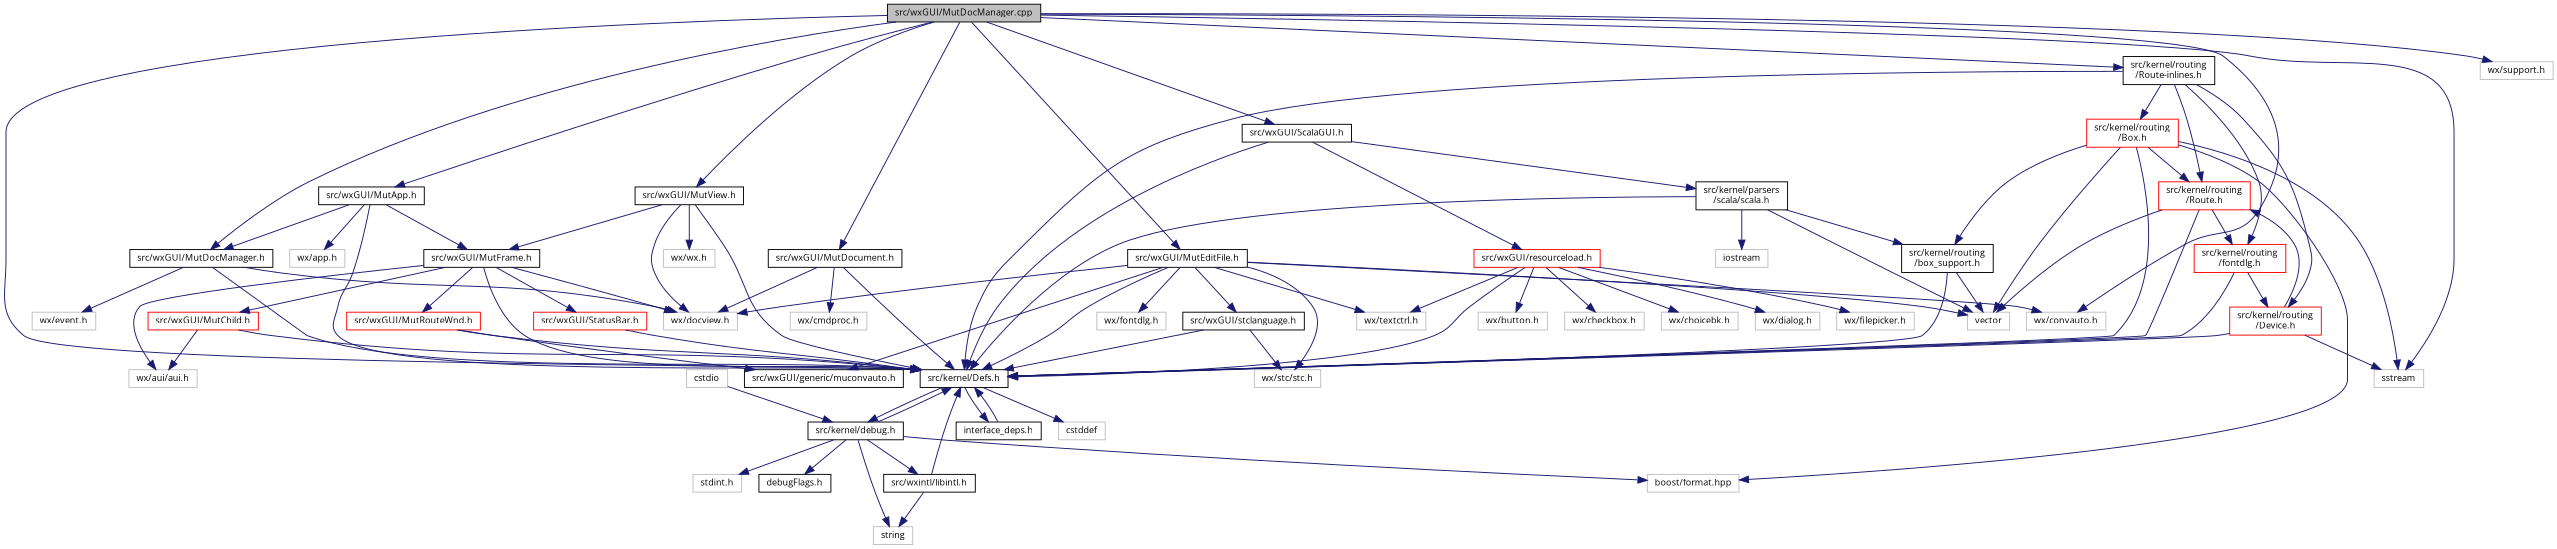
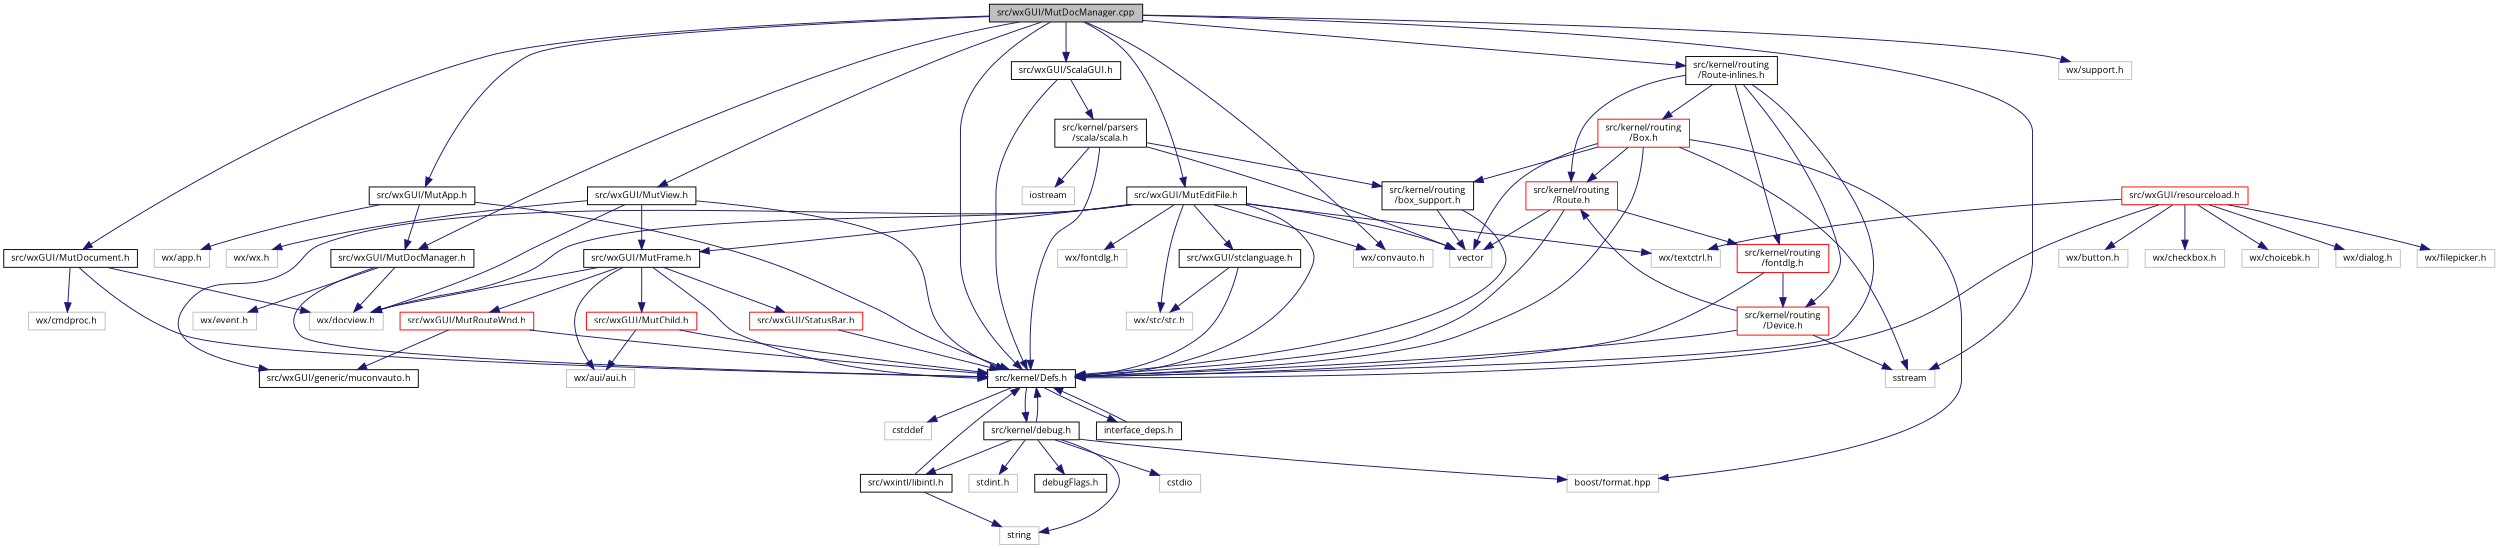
  digraph {
    fontname="Open Sans"
    node [color=grey75 fillcolor=white fontname="Open Sans" fontsize=10 shape=record style=filled]
    edge [color=midnightblue fontname="Open Sans" fontsize=10 labelfontname=Sans labelfontsize=10 style=solid]
    n1 [color=black fillcolor=grey75 fontcolor=black height=0.2 label="src/wxGUI/MutDocManager.cpp" width=0.4]
    n2 [color=black height=0.2 label="src/kernel/Defs.h" width=0.4]
    n3 [color=black height=0.2 label="src/wxGUI/MutDocManager.h" width=0.4]
    n4 [color=black height=0.2 label="src/wxGUI/MutView.h" width=0.4]
    n5 [color=black height=0.2 label="src/wxGUI/MutDocument.h" width=0.4]
    n6 [color=black height=0.2 label="src/wxGUI/MutEditFile.h" width=0.4]
    n7 [height=0.2 label="wx/convauto.h" width=0.4]
    n8 [color=black height=0.2 label="src/wxGUI/MutApp.h" width=0.4]
    n9 [color=black height=0.2 label="src/wxGUI/ScalaGUI.h" width=0.4]
    n10 [color=black height=0.2 label="src/kernel/routing\l/Route-inlines.h" width=0.4]
    n11 [height=0.2 label=sstream width=0.4]
    n12 [height=0.2 label="wx/support.h" width=0.4]
    n13 [color=black height=0.2 label="interface_deps.h" width=0.4]
    n14 [height=0.2 label=cstddef width=0.4]
    n15 [color=black height=0.2 label="src/kernel/debug.h" width=0.4]
    n16 [height=0.2 label="wx/docview.h" width=0.4]
    n17 [height=0.2 label="wx/event.h" width=0.4]
    n18 [color=black height=0.2 label="src/wxGUI/MutFrame.h" width=0.4]
    n19 [height=0.2 label="wx/wx.h" width=0.4]
    n20 [height=0.2 label="wx/cmdproc.h" width=0.4]
    n21 [color=black height=0.2 label="src/wxGUI/generic/muconvauto.h" width=0.4]
    n22 [color=black height=0.2 label="src/wxGUI/stclanguage.h" width=0.4]
    n23 [height=0.2 label="wx/stc/stc.h" width=0.4]
    n24 [height=0.2 label=vector width=0.4]
    n25 [height=0.2 label="wx/textctrl.h" width=0.4]
    n26 [height=0.2 label="wx/fontdlg.h" width=0.4]
    n27 [height=0.2 label="wx/app.h" width=0.4]
    n28 [color=black height=0.2 label="src/kernel/parsers\l/scala/scala.h" width=0.4]
    n29 [color=red height=0.2 label="src/wxGUI/resourceload.h" width=0.4]
    n30 [color=red height=0.2 label="src/kernel/routing\l/Route.h" width=0.4]
    n31 [color=red height=0.2 label="src/kernel/routing\l/fontdlg.h" width=0.4]
    n32 [color=red height=0.2 label="src/kernel/routing\l/Device.h" width=0.4]
    n33 [color=red height=0.2 label="src/kernel/routing\l/Box.h" width=0.4]
    n34 [color=black height=0.2 label="src/wxintl/libintl.h" width=0.4]
    n35 [height=0.2 label=string width=0.4]
    n36 [height=0.2 label=cstdio width=0.4]
    n37 [height=0.2 label="boost/format.hpp" width=0.4]
    n38 [height=0.2 label="stdint.h" width=0.4]
    n39 [color=black height=0.2 label="debugFlags.h" width=0.4]
    n40 [color=red height=0.2 label="src/wxGUI/MutChild.h" width=0.4]
    n41 [height=0.2 label="wx/aui/aui.h" width=0.4]
    n42 [color=red height=0.2 label="src/wxGUI/MutRouteWnd.h" width=0.4]
    n43 [color=red height=0.2 label="src/wxGUI/StatusBar.h" width=0.4]
    n44 [color=black height=0.2 label="src/kernel/routing\l/box_support.h" width=0.4]
    n45 [height=0.2 label=iostream width=0.4]
    n46 [height=0.2 label="wx/button.h" width=0.4]
    n47 [height=0.2 label="wx/checkbox.h" width=0.4]
    n48 [height=0.2 label="wx/choicebk.h" width=0.4]
    n49 [height=0.2 label="wx/dialog.h" width=0.4]
    n50 [height=0.2 label="wx/filepicker.h" width=0.4]
    n1 -> n2
    n1 -> n3
    n1 -> n4
    n1 -> n5
    n1 -> n6
    n1 -> n7
    n1 -> n8
    n1 -> n9
    n1 -> n10
    n1 -> n11
    n1 -> n12
    n2 -> n13
    n2 -> n14
    n2 -> n15
    n3 -> n2
    n3 -> n16
    n3 -> n17
    n4 -> n2
    n4 -> n16
    n4 -> n18
    n4 -> n19
    n5 -> n2
    n5 -> n16
    n5 -> n20
    n6 -> n2
    n6 -> n7
    n6 -> n16
    n6 -> n21
    n6 -> n22
    n6 -> n23
    n6 -> n24
    n6 -> n25
    n6 -> n26
    n8 -> n2
    n8 -> n3
-   n8 -> n18
+   n6 -> n18
    n8 -> n27
    n9 -> n2
    n9 -> n28
-   n9 -> n29
    n10 -> n2
    n10 -> n30
    n10 -> n31
    n10 -> n32
    n10 -> n33
    n13 -> n2
    n15 -> n2
    n15 -> n34
    n15 -> n35
-   n36 -> n15
+   n15 -> n36
    n15 -> n37
    n15 -> n38
    n15 -> n39
    n18 -> n2
    n18 -> n16
    n18 -> n40
    n18 -> n41
    n18 -> n42
    n18 -> n43
    n22 -> n2
    n22 -> n23
    n28 -> n2
    n28 -> n24
    n28 -> n44
    n28 -> n45
    n29 -> n2
    n29 -> n25
    n29 -> n46
    n29 -> n47
    n29 -> n48
    n29 -> n49
    n29 -> n50
    n30 -> n2
    n30 -> n24
    n30 -> n31
    n31 -> n2
    n31 -> n32
    n32 -> n2
    n32 -> n11
    n32 -> n30
    n33 -> n2
    n33 -> n11
    n33 -> n24
    n33 -> n30
    n33 -> n37
    n33 -> n44
    n34 -> n2
    n34 -> n35
    n40 -> n2
    n40 -> n41
    n42 -> n2
    n42 -> n21
    n43 -> n2
    n44 -> n2
    n44 -> n24
  }
